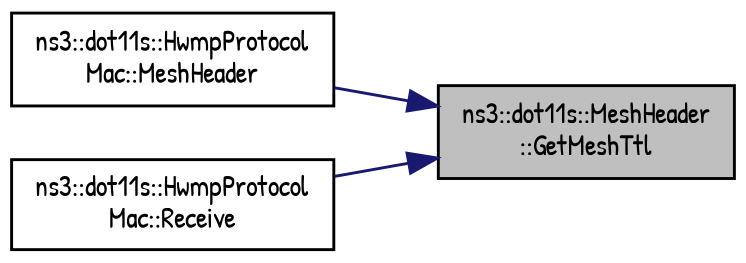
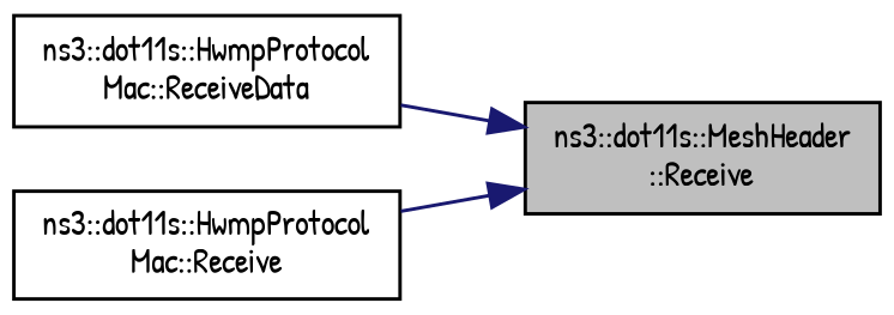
  digraph {
    fontname="Patrick Hand"
    rankdir=RL
    node [color=black fillcolor=white fontname="Patrick Hand" fontsize=10 shape=record style=filled]
    edge [color=midnightblue dir=back fontname="Patrick Hand" fontsize=10 labelfontname=Helvetica labelfontsize=10 style=solid]
-   n1 [fillcolor=grey75 fontcolor=black height=0.2 label="ns3::dot11s::MeshHeader\l::GetMeshTtl" width=0.4]
-   n2 [height=0.2 label="ns3::dot11s::HwmpProtocol\lMac::MeshHeader" width=0.4]
+   n1 [fillcolor=grey75 fontcolor=black height=0.2 label="ns3::dot11s::MeshHeader\l::Receive" width=0.4]
+   n2 [height=0.2 label="ns3::dot11s::HwmpProtocol\lMac::ReceiveData" width=0.4]
    n3 [height=0.2 label="ns3::dot11s::HwmpProtocol\lMac::Receive" width=0.4]
    n1 -> n2
    n1 -> n3
  }
